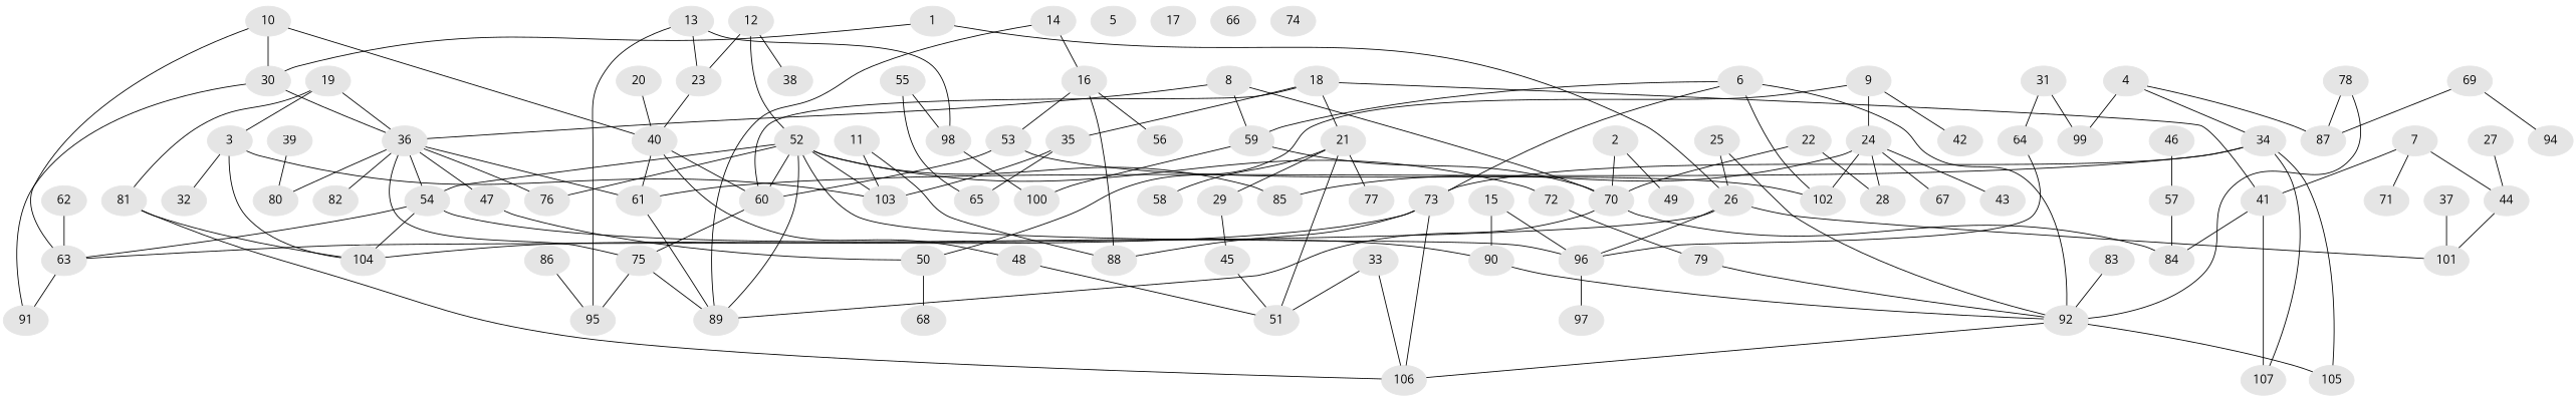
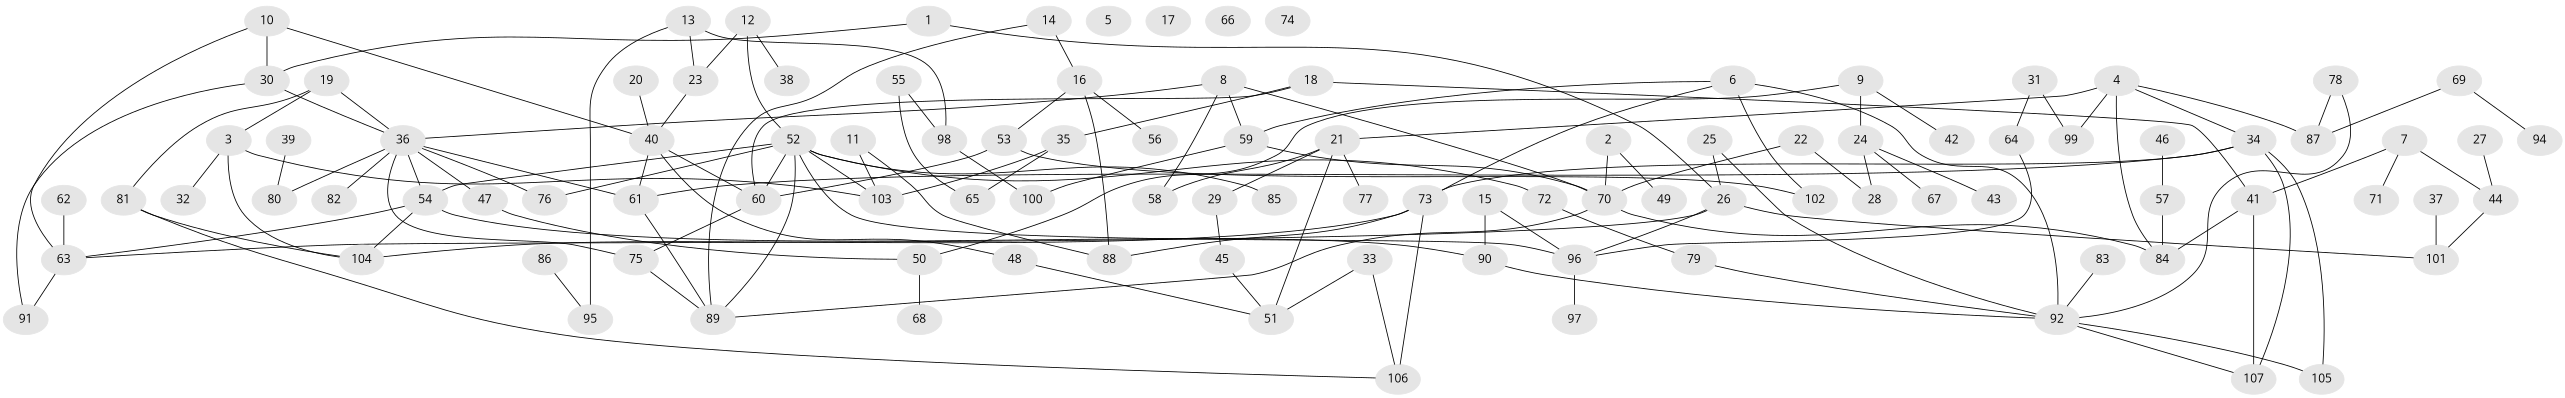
  graph {
    fontname="Open Sans"
    node [color=gray90 fontname="Open Sans" style=filled]
    edge [fontname="Open Sans"]
    1
    26
    30
    63
    96
    101
    36
    91
    2
    49
    70
    84
    89
    3
    32
    103
    104
    4
    21
    34
    87
    99
    58
    29
    51
    77
    73
    61
    105
    107
    5
    6
    59
    92
    102
    100
    88
    106
    7
    41
    44
    71
    8
    47
    54
    75
    76
    80
    82
    9
    24
    42
    50
    28
    43
    67
    85
    68
    10
    40
    60
    48
    11
    12
    23
    38
    52
    72
    13
    95
    98
    14
    16
    53
    56
    15
    90
    97
    17
    18
    35
    65
    19
    81
    64
    20
    45
    22
    25
    27
    31
    33
    37
    39
    46
    57
    79
    55
    62
    66
    69
    94
    74
    78
    83
    86
    1 -- 26
    1 -- 30
    26 -- 63
    26 -- 96
    26 -- 101
    30 -- 36
    30 -- 91
    63 -- 91
    96 -- 97
    36 -- 61
    36 -- 47
    36 -- 54
    36 -- 75
    36 -- 76
    36 -- 80
    36 -- 82
    2 -- 49
    2 -- 70
    70 -- 84
    70 -- 89
    3 -- 32
    3 -- 103
    3 -- 104
-   18 -- 21
+   4 -- 84
+   4 -- 21
    4 -- 34
    4 -- 87
    4 -- 99
    21 -- 58
    21 -- 29
    21 -- 51
    21 -- 77
    34 -- 73
    34 -- 61
    34 -- 105
    34 -- 107
    29 -- 45
    73 -- 104
    73 -- 88
    73 -- 106
    61 -- 89
    6 -- 73
    6 -- 59
    6 -- 92
    6 -- 102
    59 -- 70
    59 -- 100
    92 -- 105
-   92 -- 106
+   92 -- 107
    7 -- 41
    7 -- 44
    7 -- 71
    41 -- 84
    41 -- 107
    44 -- 101
    8 -- 36
    8 -- 70
+   8 -- 58
    8 -- 59
    47 -- 50
    54 -- 63
    54 -- 104
    54 -- 90
    75 -- 89
-   75 -- 95
    9 -- 24
    9 -- 42
    9 -- 50
-   24 -- 102
    24 -- 28
    24 -- 43
    24 -- 67
-   24 -- 85
    50 -- 68
    10 -- 30
    10 -- 63
    10 -- 40
    40 -- 61
    40 -- 60
    40 -- 48
    60 -- 75
    48 -- 51
    11 -- 103
    11 -- 88
    12 -- 23
    12 -- 38
    12 -- 52
    23 -- 40
    52 -- 96
    52 -- 89
    52 -- 103
    52 -- 54
    52 -- 76
    52 -- 85
    52 -- 60
    52 -- 72
    72 -- 79
    13 -- 23
    13 -- 95
    13 -- 98
    98 -- 100
    14 -- 89
    14 -- 16
    16 -- 88
    16 -- 53
    16 -- 56
    53 -- 102
    53 -- 60
    15 -- 96
    15 -- 90
    90 -- 92
    18 -- 41
    18 -- 60
    18 -- 35
    35 -- 103
    35 -- 65
    19 -- 36
    19 -- 3
    19 -- 81
    81 -- 104
    81 -- 106
    64 -- 96
    20 -- 40
    45 -- 51
    22 -- 70
    22 -- 28
    25 -- 26
    25 -- 92
    27 -- 44
    31 -- 99
    31 -- 64
    33 -- 51
    33 -- 106
    37 -- 101
    39 -- 80
    46 -- 57
    57 -- 84
    79 -- 92
    55 -- 98
    55 -- 65
    62 -- 63
    69 -- 87
    69 -- 94
    78 -- 87
    78 -- 92
    83 -- 92
    86 -- 95
  }
